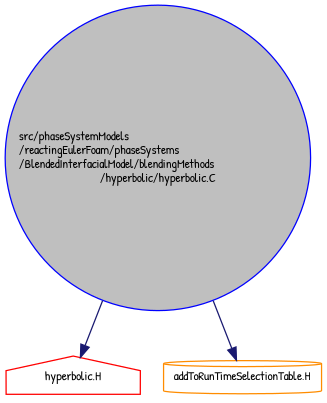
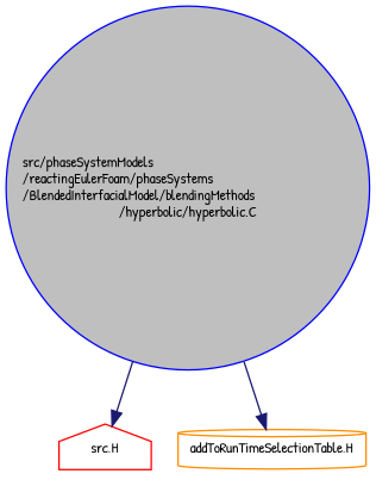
  digraph {
    fontname="Patrick Hand"
    node [fontname="Patrick Hand" fontsize=10]
    edge [color=midnightblue fontname="Patrick Hand" fontsize=10 labelfontname=Helvetica labelfontsize=10 style=solid]
    n1 [color=blue fillcolor=grey75 fontcolor=black height=0.2 label="src/phaseSystemModels\l/reactingEulerFoam/phaseSystems\l/BlendedInterfacialModel/blendingMethods\l/hyperbolic/hyperbolic.C" shape=circle style=filled width=0.4]
-   n2 [color=red height=0.2 label="hyperbolic.H" shape=house width=0.4]
+   n2 [color=red height=0.2 label="src.H" shape=house width=0.4]
    n3 [color=darkorange height=0.2 label="addToRunTimeSelectionTable.H" shape=cylinder width=0.4]
    n1 -> n2
    n1 -> n3
  }
